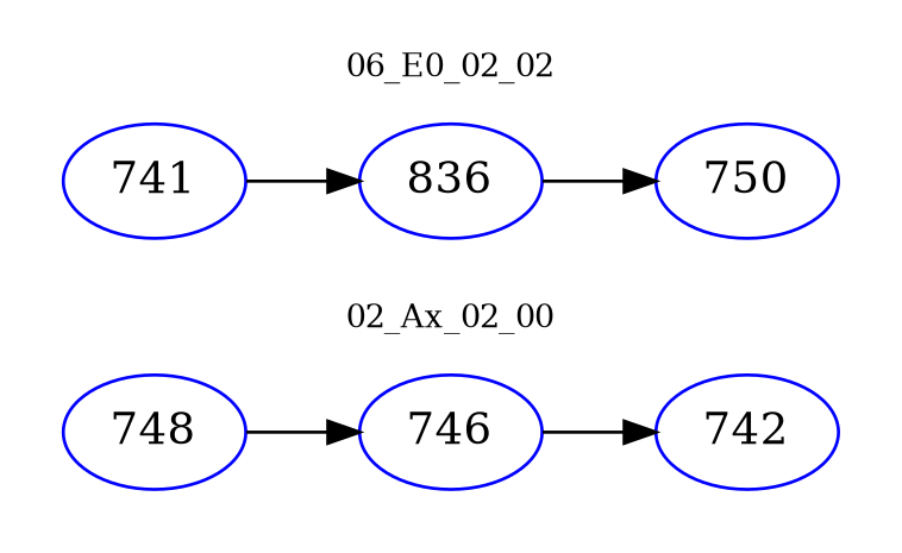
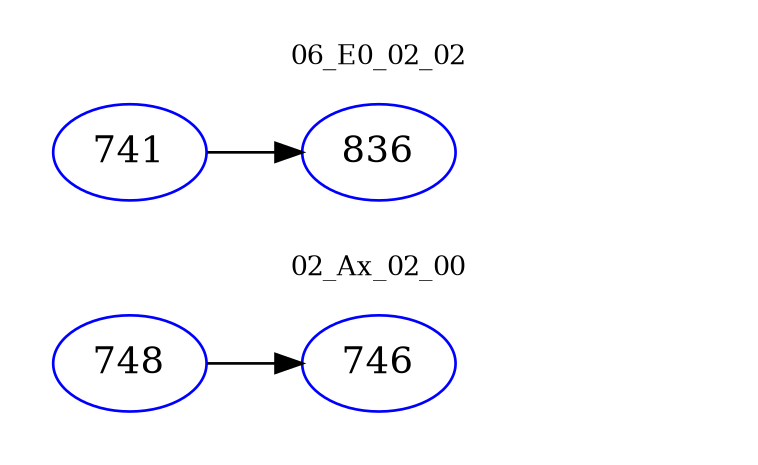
  digraph {
    rankdir=LR
    node [color=blue]
    edge [color=black]
    n1 [label=748]
    n2 [label=746]
-   n3 [label=742]
    n4 [label=741]
    n5 [label=836]
-   n6 [label=750]
    subgraph cluster_1 {
      color=white
      fontsize=10
      label="02_Ax_02_00"
      n1
      n2
-     n3
    }
    subgraph cluster_2 {
      color=white
      fontsize=10
      label="06_E0_02_02"
      n4
      n5
-     n6
    }
    n1 -> n2
-   n2 -> n3
    n4 -> n5
-   n5 -> n6
  }
